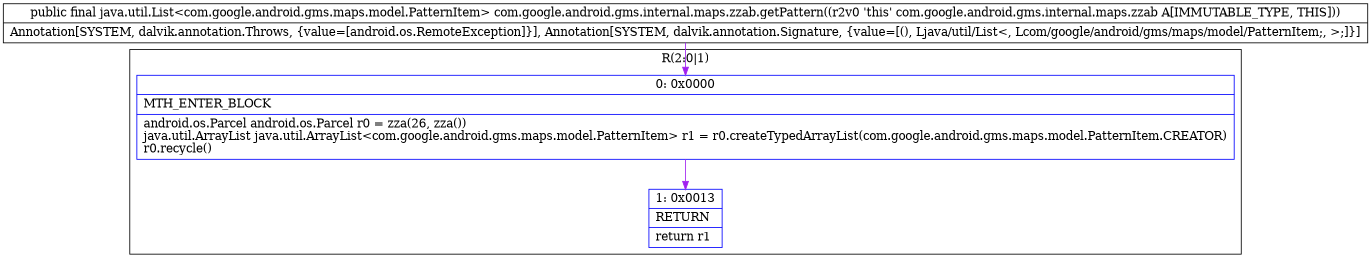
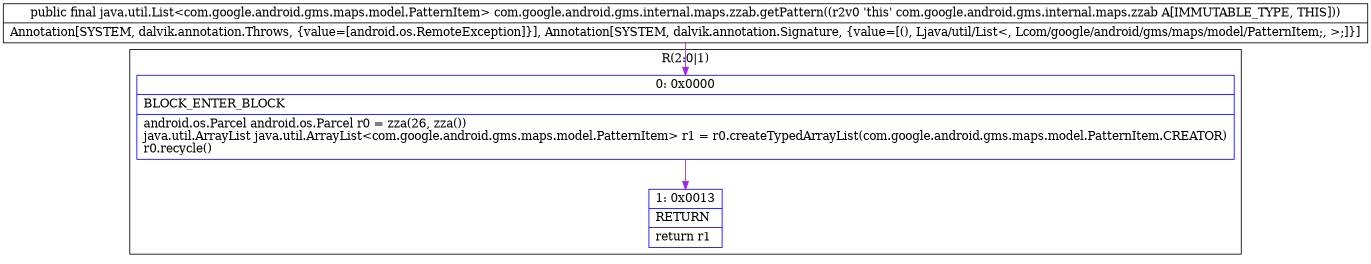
  digraph {
    node [color=blue shape=record]
    edge [color=purple]
-   n1 [label="{0\:\ 0x0000|MTH_ENTER_BLOCK\l|android.os.Parcel android.os.Parcel r0 = zza(26, zza())\ljava.util.ArrayList java.util.ArrayList\<com.google.android.gms.maps.model.PatternItem\> r1 = r0.createTypedArrayList(com.google.android.gms.maps.model.PatternItem.CREATOR)\lr0.recycle()\l}"]
+   n1 [label="{0\:\ 0x0000|BLOCK_ENTER_BLOCK\l|android.os.Parcel android.os.Parcel r0 = zza(26, zza())\ljava.util.ArrayList java.util.ArrayList\<com.google.android.gms.maps.model.PatternItem\> r1 = r0.createTypedArrayList(com.google.android.gms.maps.model.PatternItem.CREATOR)\lr0.recycle()\l}"]
    n2 [label="{1\:\ 0x0013|RETURN\l|return r1\l}"]
    n3 [label="{public final java.util.List\<com.google.android.gms.maps.model.PatternItem\> com.google.android.gms.internal.maps.zzab.getPattern((r2v0 'this' com.google.android.gms.internal.maps.zzab A[IMMUTABLE_TYPE, THIS]))  | Annotation[SYSTEM, dalvik.annotation.Throws, \{value=[android.os.RemoteException]\}], Annotation[SYSTEM, dalvik.annotation.Signature, \{value=[(), Ljava\/util\/List\<, Lcom\/google\/android\/gms\/maps\/model\/PatternItem;, \>;]\}]\l}" color=""]
    subgraph cluster_1 {
      label="R(2:0|1)"
      n1
      n2
    }
    n1 -> n2
    n3 -> n1
  }
